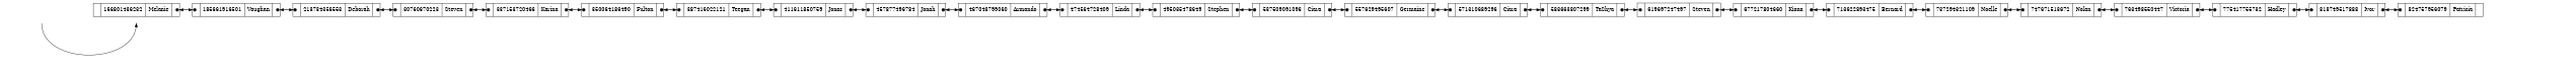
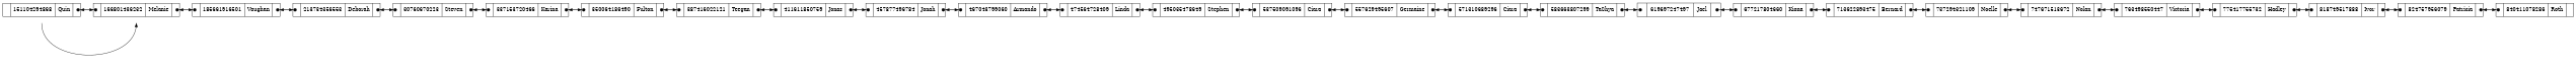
  digraph {
    rankdir=LR
    node [shape=record]
    edge [arrowtail=dot dir=both headport=before tailclip=false tailport="next:c"]
    p0 [height=0 shape=point]
    p4 [height=0 shape=point]
+   n3 [label="{<before>|<ID>151104294868|<data>Quin|<next>}"]
    n4 [label="{<before>|<ID>166801436232|<data>Melanie|<next>}"]
    n5 [label="{<before>|<ID>185661916501|<data>Vaughan|<next>}"]
    n6 [label="{<before>|<ID>213734356553|<data>Deborah|<next>}"]
    n7 [label="{<before>|<ID>30760670223|<data>Steven|<next>}"]
    n8 [label="{<before>|<ID>337153720466|<data>Karina|<next>}"]
    n9 [label="{<before>|<ID>350064186490|<data>Fulton|<next>}"]
    n10 [label="{<before>|<ID>387416022121|<data>Teegan|<next>}"]
    n11 [label="{<before>|<ID>411611850759|<data>Jonas|<next>}"]
    n12 [label="{<before>|<ID>457877496784|<data>Jonah|<next>}"]
    n13 [label="{<before>|<ID>467043799060|<data>Armando|<next>}"]
    n14 [label="{<before>|<ID>474564728409|<data>Linda|<next>}"]
    n15 [label="{<before>|<ID>495035478649|<data>Stephen|<next>}"]
    n16 [label="{<before>|<ID>537509091096|<data>Ciara|<next>}"]
    n17 [label="{<before>|<ID>557629495607|<data>Germaine|<next>}"]
    n18 [label="{<before>|<ID>571310689296|<data>Ciara|<next>}"]
    n19 [label="{<before>|<ID>583663807299|<data>TaShya|<next>}"]
-   n20 [label="{<before>|<ID>619697247497|<data>Steven|<next>}"]
+   n20 [label="{<before>|<ID>619697247497|<data>Jael|<next>}"]
    n21 [label="{<before>|<ID>677217804660|<data>Kiona|<next>}"]
    n22 [label="{<before>|<ID>713622893475|<data>Bernard|<next>}"]
    n23 [label="{<before>|<ID>737294321109|<data>Noelle|<next>}"]
    n24 [label="{<before>|<ID>747671513672|<data>Nolan|<next>}"]
    n25 [label="{<before>|<ID>763498550447|<data>Victoria|<next>}"]
    n26 [label="{<before>|<ID>775417755732|<data>Hadley|<next>}"]
    n27 [label="{<before>|<ID>818749517888|<data>Ivor|<next>}"]
    n28 [label="{<before>|<ID>824757956079|<data>Patricia|<next>}"]
+   n29 [label="{<before>|<ID>840411078286|<data>Roth|<next>}"]
    subgraph sub_1 {
      p0
      p4
    }
    p0 -> p4 [arrowtail=none headport=s tailport=s]
+   n3 -> n4
+   n4 -> n3 [headport=next tailport="before:c"]
    n4 -> n5
    n5 -> n4 [headport=next tailport="before:c"]
    n5 -> n6
    n6 -> n5 [headport=next tailport="before:c"]
    n6 -> n7
    n7 -> n6 [headport=next tailport="before:c"]
    n7 -> n8
    n8 -> n7 [headport=next tailport="before:c"]
    n8 -> n9
    n9 -> n8 [headport=next tailport="before:c"]
    n9 -> n10
    n10 -> n9 [headport=next tailport="before:c"]
    n10 -> n11
    n11 -> n10 [headport=next tailport="before:c"]
    n11 -> n12
    n12 -> n11 [headport=next tailport="before:c"]
    n12 -> n13
    n13 -> n12 [headport=next tailport="before:c"]
    n13 -> n14
    n14 -> n13 [headport=next tailport="before:c"]
    n14 -> n15
    n15 -> n14 [headport=next tailport="before:c"]
    n15 -> n16
    n16 -> n15 [headport=next tailport="before:c"]
    n16 -> n17
    n17 -> n16 [headport=next tailport="before:c"]
    n17 -> n18
    n18 -> n17 [headport=next tailport="before:c"]
    n18 -> n19
    n19 -> n18 [headport=next tailport="before:c"]
    n19 -> n20
    n20 -> n19 [headport=next tailport="before:c"]
    n20 -> n21
    n21 -> n20 [headport=next tailport="before:c"]
    n21 -> n22
    n22 -> n21 [headport=next tailport="before:c"]
    n22 -> n23
    n23 -> n22 [headport=next tailport="before:c"]
    n23 -> n24
    n24 -> n23 [headport=next tailport="before:c"]
    n24 -> n25
    n25 -> n24 [headport=next tailport="before:c"]
    n25 -> n26
    n26 -> n25 [headport=next tailport="before:c"]
    n26 -> n27
    n27 -> n26 [headport=next tailport="before:c"]
    n27 -> n28
    n28 -> n27 [headport=next tailport="before:c"]
+   n28 -> n29
+   n29 -> n28 [headport=next tailport="before:c"]
  }
